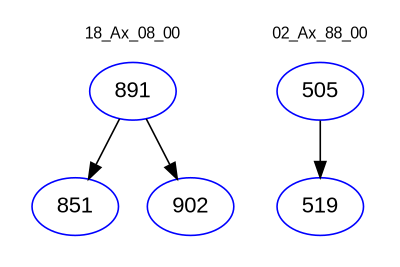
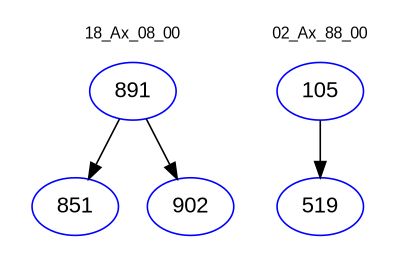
  digraph {
    fontname="Liberation Sans"
    node [color=blue fontname="Liberation Sans"]
    edge [color=black fontname="Liberation Sans"]
    n1 [label=891]
    n2 [label=851]
    n3 [label=902]
-   n4 [label=505]
+   n4 [label=105]
    n5 [label=519]
    subgraph cluster_1 {
      color=white
      fontsize=10
      label="18_Ax_08_00"
      n1
      n2
      n3
    }
    subgraph cluster_2 {
      color=white
      fontsize=10
      label="02_Ax_88_00"
      n4
      n5
    }
    n1 -> n2
    n1 -> n3
    n4 -> n5
  }
